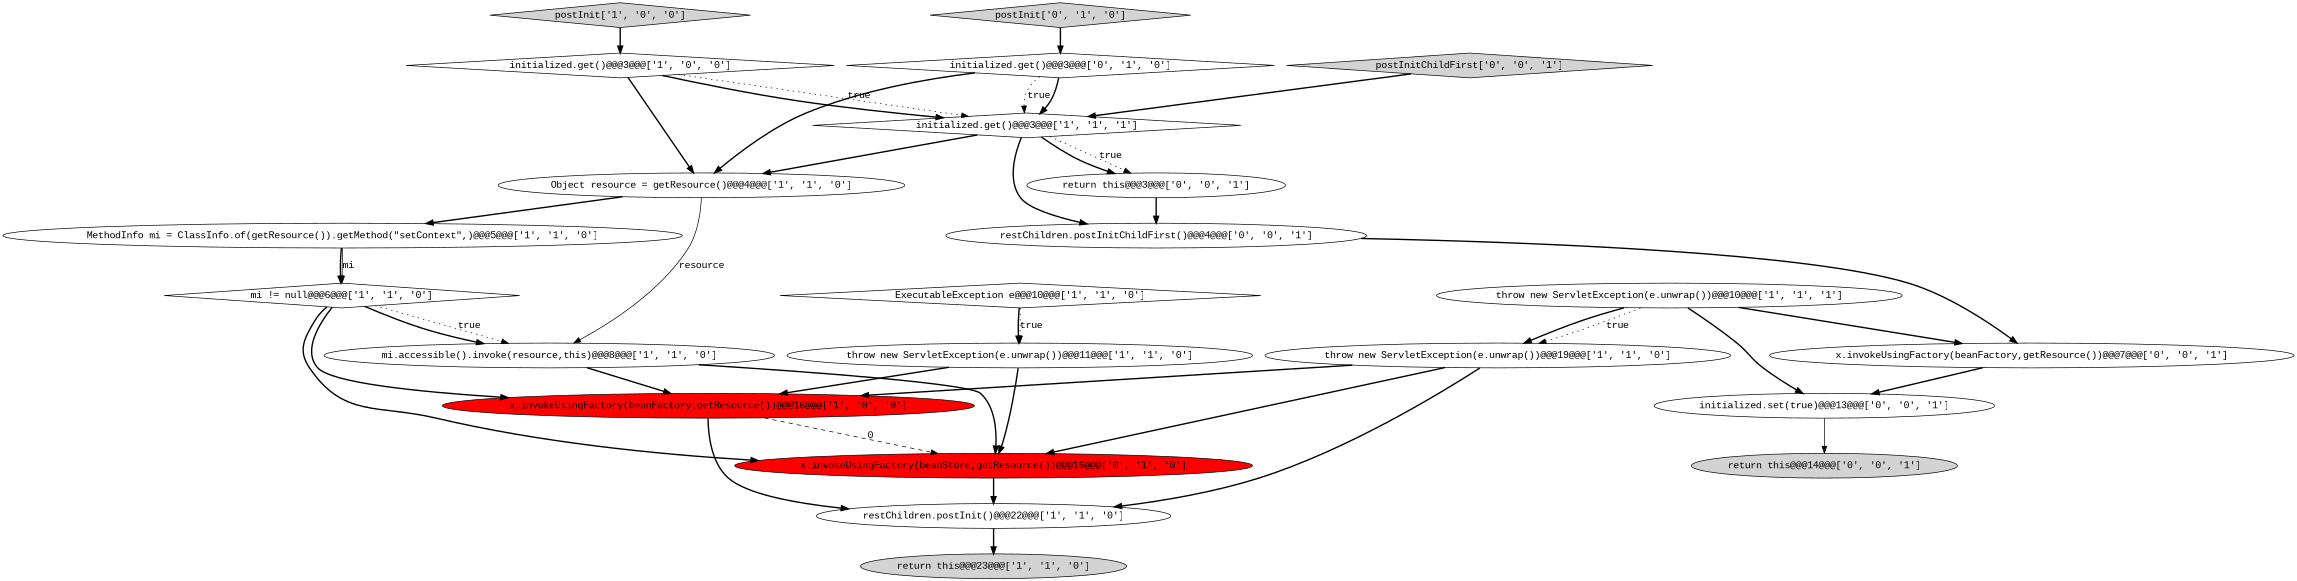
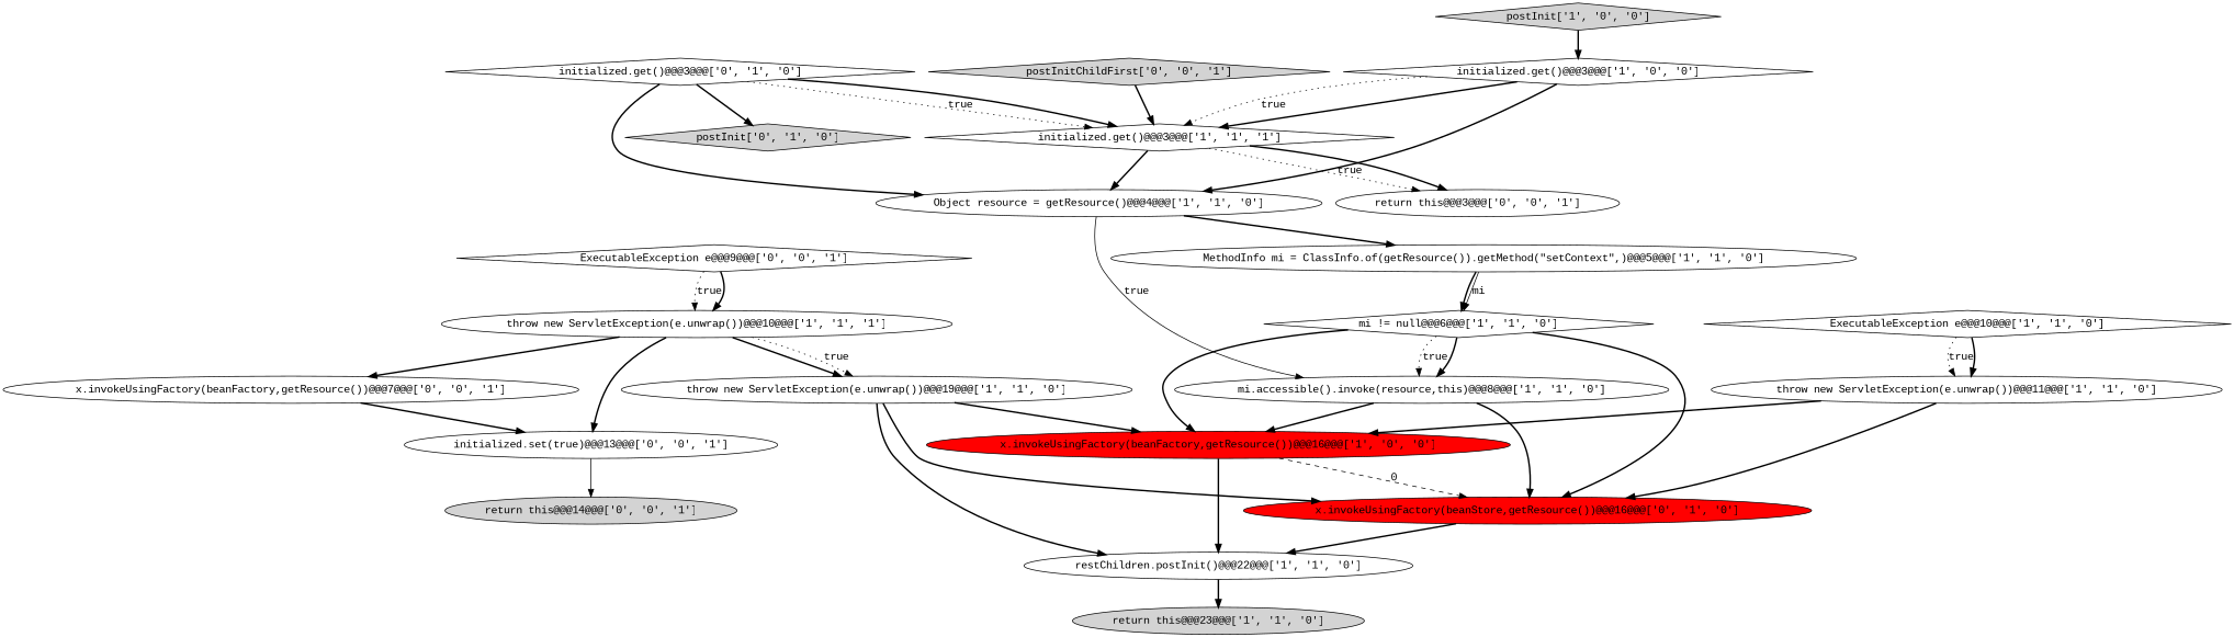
  digraph {
    fontname="Liberation Mono"
    node [fillcolor=white fontname="Liberation Mono" shape=ellipse style=filled]
    edge [fontname="Liberation Mono" style=bold]
    n1 [label="mi != null@@@6@@@['1', '1', '0']" shape=diamond]
    n2 [label="mi.accessible().invoke(resource,this)@@@8@@@['1', '1', '0']"]
    n3 [fillcolor=red label="x.invokeUsingFactory(beanStore,getResource())@@@16@@@['0', '1', '0']"]
    n4 [fillcolor=red label="x.invokeUsingFactory(beanFactory,getResource())@@@16@@@['1', '0', '0']"]
    n5 [label="restChildren.postInit()@@@22@@@['1', '1', '0']"]
    n6 [fillcolor=lightgray label="return this@@@23@@@['1', '1', '0']"]
+   n7 [label="ExecutableException e@@@9@@@['0', '0', '1']" shape=diamond]
    n8 [label="throw new ServletException(e.unwrap())@@@10@@@['1', '1', '1']"]
    n9 [label="x.invokeUsingFactory(beanFactory,getResource())@@@7@@@['0', '0', '1']"]
    n10 [label="initialized.set(true)@@@13@@@['0', '0', '1']"]
    n11 [label="throw new ServletException(e.unwrap())@@@19@@@['1', '1', '0']"]
    n12 [fillcolor=lightgray label="postInit['1', '0', '0']" shape=diamond]
    n13 [label="initialized.get()@@@3@@@['1', '0', '0']" shape=diamond]
    n14 [label="initialized.get()@@@3@@@['1', '1', '1']" shape=diamond]
    n15 [label="Object resource = getResource()@@@4@@@['1', '1', '0']"]
    n16 [label="return this@@@3@@@['0', '0', '1']"]
-   n17 [label="restChildren.postInitChildFirst()@@@4@@@['0', '0', '1']"]
    n18 [label="MethodInfo mi = ClassInfo.of(getResource()).getMethod(\"setContext\",)@@@5@@@['1', '1', '0']"]
    n19 [label="throw new ServletException(e.unwrap())@@@11@@@['1', '1', '0']"]
    n20 [fillcolor=lightgray label="return this@@@14@@@['0', '0', '1']"]
    n21 [label="ExecutableException e@@@10@@@['1', '1', '0']" shape=diamond]
    n22 [fillcolor=lightgray label="postInitChildFirst['0', '0', '1']" shape=diamond]
    n23 [fillcolor=lightgray label="postInit['0', '1', '0']" shape=diamond]
    n24 [label="initialized.get()@@@3@@@['0', '1', '0']" shape=diamond]
    n1 -> n2 [label=true style=dotted]
    n1 -> n2
    n1 -> n3
    n1 -> n4
    n2 -> n3
    n2 -> n4
    n3 -> n5
    n4 -> n3 [label=0 style=dashed]
    n4 -> n5
    n5 -> n6
+   n7 -> n8 [label=true style=dotted]
+   n7 -> n8
    n8 -> n9
    n8 -> n10
    n8 -> n11
    n8 -> n11 [label=true style=dotted]
    n9 -> n10
    n10 -> n20 [style=solid]
    n11 -> n3
    n11 -> n4
    n11 -> n5
    n12 -> n13
    n13 -> n14 [label=true style=dotted]
    n13 -> n14
    n13 -> n15
    n14 -> n15
    n14 -> n16 [label=true style=dotted]
    n14 -> n16
-   n14 -> n17
-   n15 -> n2 [label=resource style=solid]
+   n15 -> n2 [label=true style=solid]
    n15 -> n18
-   n16 -> n17
-   n17 -> n9
    n18 -> n1 [label=mi style=solid]
    n18 -> n1
    n19 -> n3
    n19 -> n4
    n21 -> n19 [label=true style=dotted]
    n21 -> n19
    n22 -> n14
-   n23 -> n24
+   n24 -> n23
    n24 -> n14 [label=true style=dotted]
    n24 -> n14
    n24 -> n15
  }
